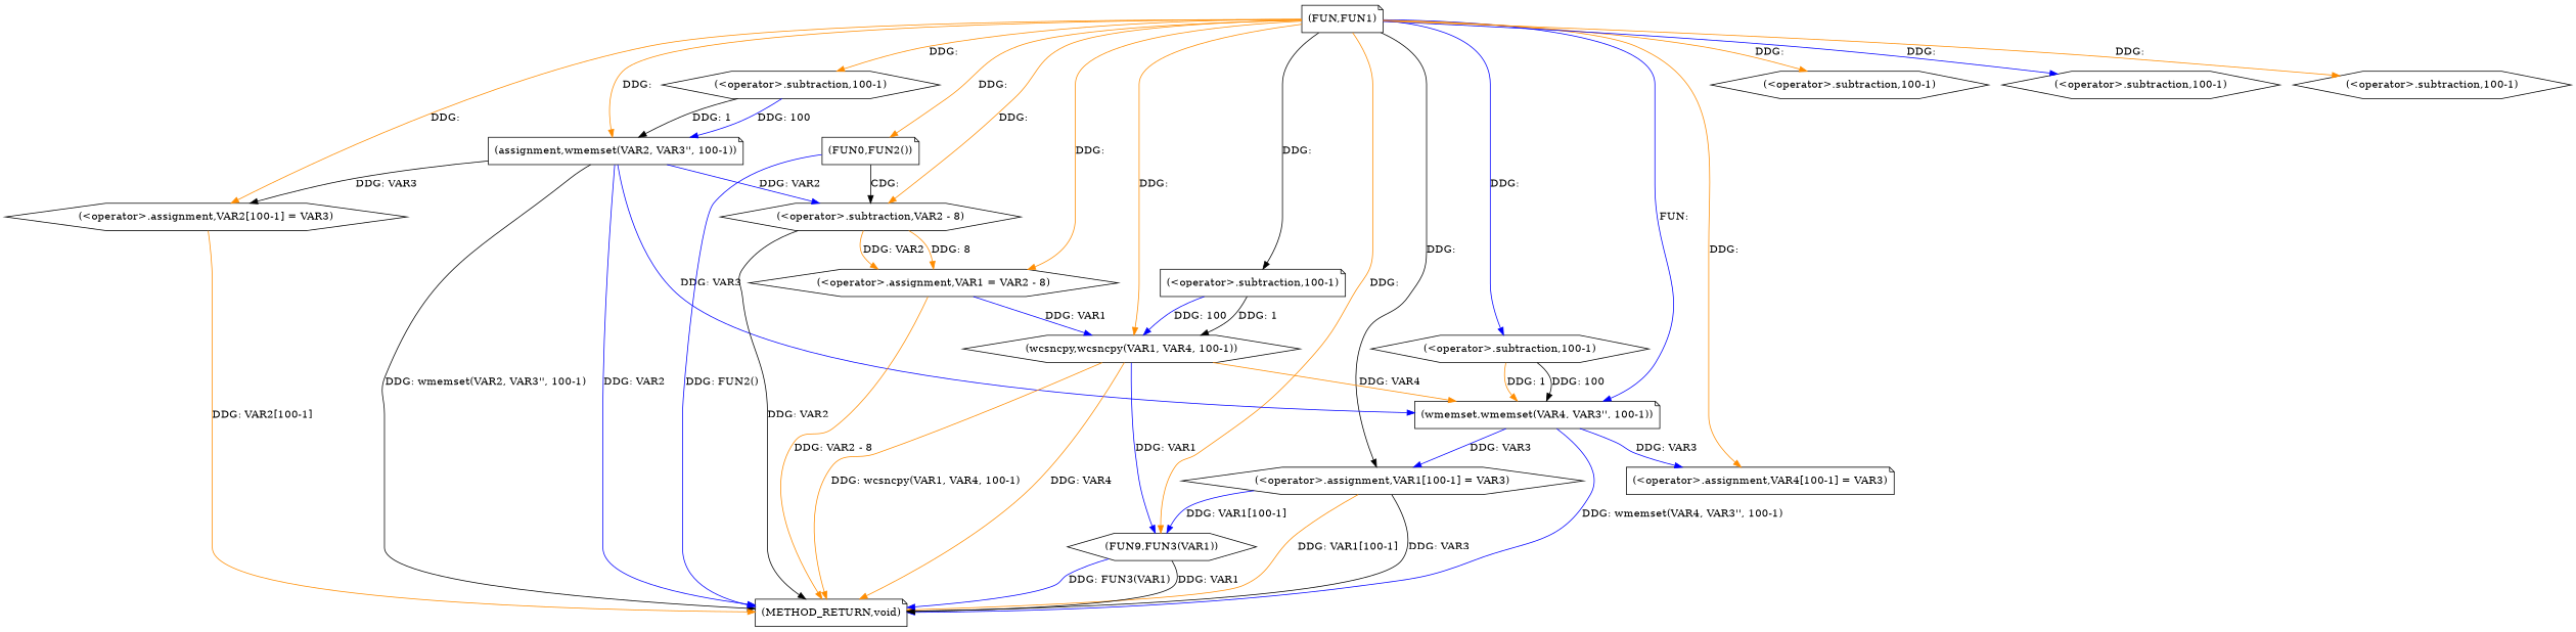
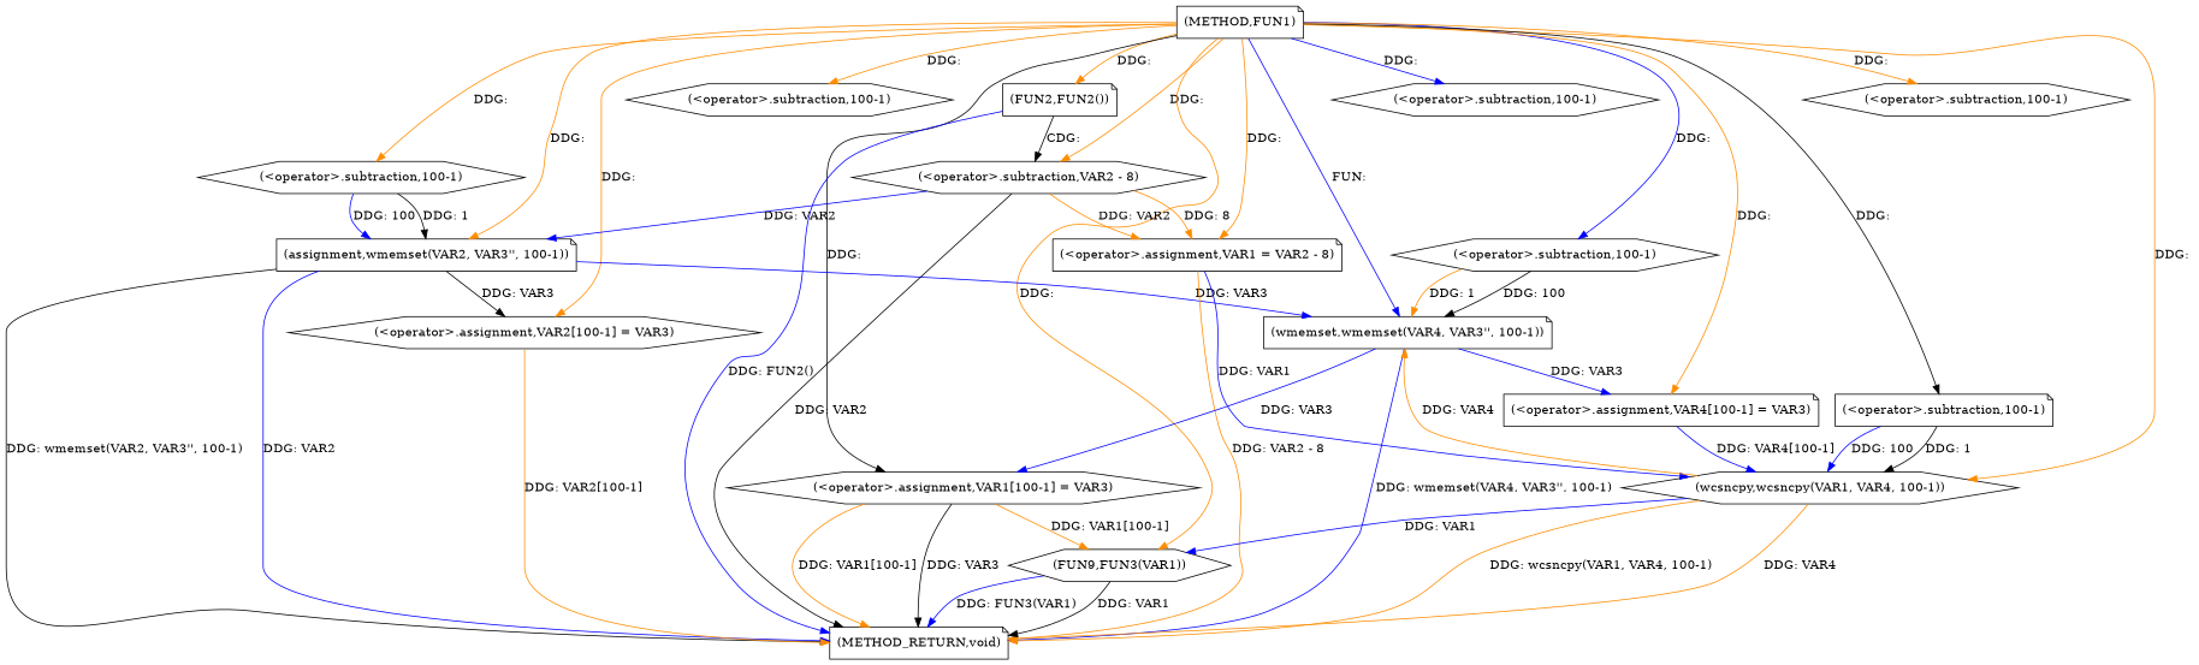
  digraph {
    node [shape=hexagon]
    edge [color=darkorange]
-   n1 [label="(FUN,FUN1)" shape=note]
+   n1 [label="(METHOD,FUN1)" shape=note]
    n2 [label="(assignment,wmemset(VAR2, VAR3'', 100-1))" shape=note]
    n3 [label="(<operator>.subtraction,100-1)"]
    n4 [label="(<operator>.assignment,VAR2[100-1] = VAR3)"]
    n5 [label="(<operator>.subtraction,100-1)"]
-   n6 [label="(FUN0,FUN2())" shape=note]
-   n7 [label="(<operator>.assignment,VAR1 = VAR2 - 8)"]
+   n6 [label="(FUN2,FUN2())" shape=note]
+   n7 [label="(<operator>.assignment,VAR1 = VAR2 - 8)" shape=note]
    n8 [label="(<operator>.subtraction,VAR2 - 8)"]
    n9 [label="(wmemset,wmemset(VAR4, VAR3'', 100-1))" shape=note]
    n10 [label="(<operator>.subtraction,100-1)"]
    n11 [label="(<operator>.assignment,VAR4[100-1] = VAR3)" shape=note]
    n12 [label="(<operator>.subtraction,100-1)"]
    n13 [label="(wcsncpy,wcsncpy(VAR1, VAR4, 100-1))"]
    n14 [label="(<operator>.subtraction,100-1)" shape=note]
    n15 [label="(<operator>.assignment,VAR1[100-1] = VAR3)"]
    n16 [label="(<operator>.subtraction,100-1)"]
    n17 [label="(FUN9,FUN3(VAR1))"]
    n18 [label="(METHOD_RETURN,void)" shape=note]
    n1 -> n2 [label="DDG: "]
    n1 -> n3 [label="DDG: "]
    n1 -> n4 [label="DDG: "]
    n1 -> n5 [label="DDG: "]
    n1 -> n6 [label="DDG: "]
    n1 -> n7 [label="DDG: "]
    n1 -> n8 [label="DDG: "]
    n1 -> n9 [color=blue label="FUN: "]
    n1 -> n10 [color=blue label="DDG: "]
    n1 -> n11 [label="DDG: "]
    n1 -> n12 [color=blue label="DDG: "]
    n1 -> n13 [label="DDG: "]
    n1 -> n14 [color=black label="DDG: "]
    n1 -> n15 [color=black label="DDG: "]
    n1 -> n16 [label="DDG: "]
    n1 -> n17 [label="DDG: "]
    n2 -> n4 [color=black label="DDG: VAR3"]
-   n2 -> n8 [color=blue label="DDG: VAR2"]
+   n8 -> n2 [color=blue label="DDG: VAR2"]
    n2 -> n9 [color=blue label="DDG: VAR3"]
    n2 -> n18 [color=black label="DDG: wmemset(VAR2, VAR3'', 100-1)"]
    n2 -> n18 [color=blue label="DDG: VAR2"]
    n3 -> n2 [color=blue label="DDG: 100"]
    n3 -> n2 [color=black label="DDG: 1"]
    n4 -> n18 [label="DDG: VAR2[100-1]"]
    n6 -> n8 [color=black label="CDG: "]
    n6 -> n18 [color=blue label="DDG: FUN2()"]
    n7 -> n13 [color=blue label="DDG: VAR1"]
    n7 -> n18 [label="DDG: VAR2 - 8"]
    n8 -> n7 [label="DDG: VAR2"]
    n8 -> n7 [label="DDG: 8"]
    n8 -> n18 [color=black label="DDG: VAR2"]
    n9 -> n11 [color=blue label="DDG: VAR3"]
    n9 -> n15 [color=blue label="DDG: VAR3"]
    n9 -> n18 [color=blue label="DDG: wmemset(VAR4, VAR3'', 100-1)"]
    n10 -> n9 [color=black label="DDG: 100"]
    n10 -> n9 [label="DDG: 1"]
+   n11 -> n13 [color=blue label="DDG: VAR4[100-1]"]
    n13 -> n9 [label="DDG: VAR4"]
    n13 -> n17 [color=blue label="DDG: VAR1"]
    n13 -> n18 [label="DDG: VAR4"]
    n13 -> n18 [label="DDG: wcsncpy(VAR1, VAR4, 100-1)"]
    n14 -> n13 [color=blue label="DDG: 100"]
    n14 -> n13 [color=black label="DDG: 1"]
-   n15 -> n17 [color=blue label="DDG: VAR1[100-1]"]
+   n15 -> n17 [label="DDG: VAR1[100-1]"]
    n15 -> n18 [color=black label="DDG: VAR3"]
    n15 -> n18 [label="DDG: VAR1[100-1]"]
    n17 -> n18 [color=black label="DDG: VAR1"]
    n17 -> n18 [color=blue label="DDG: FUN3(VAR1)"]
  }
